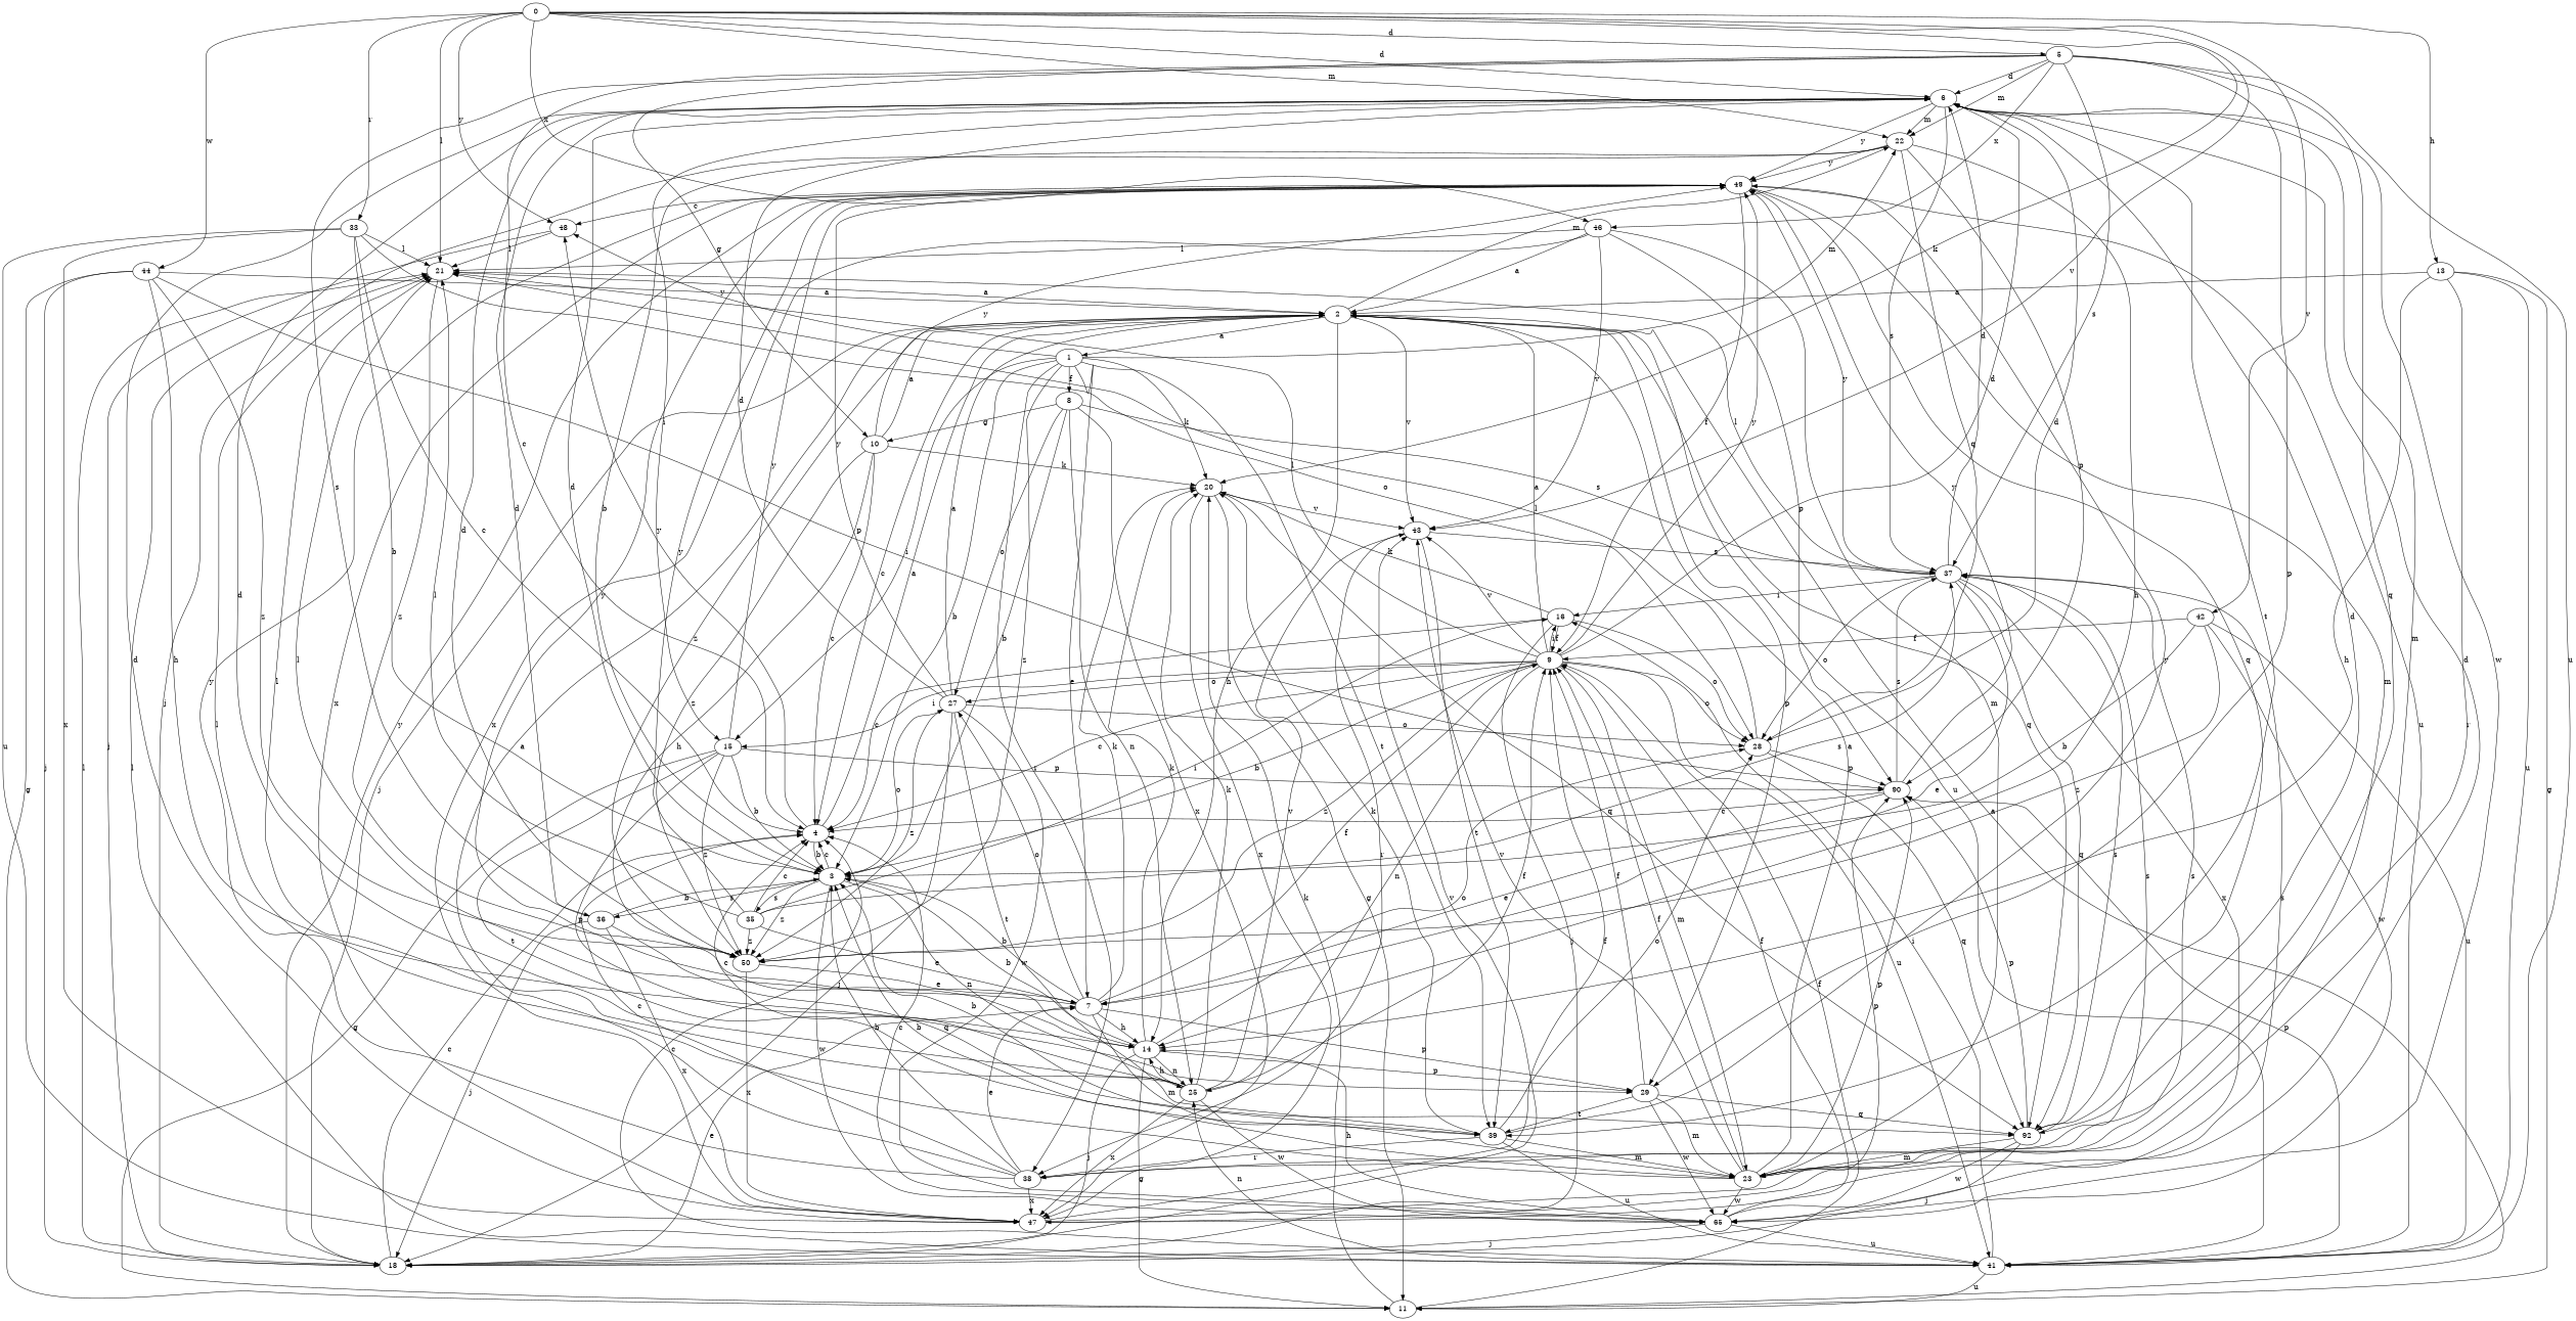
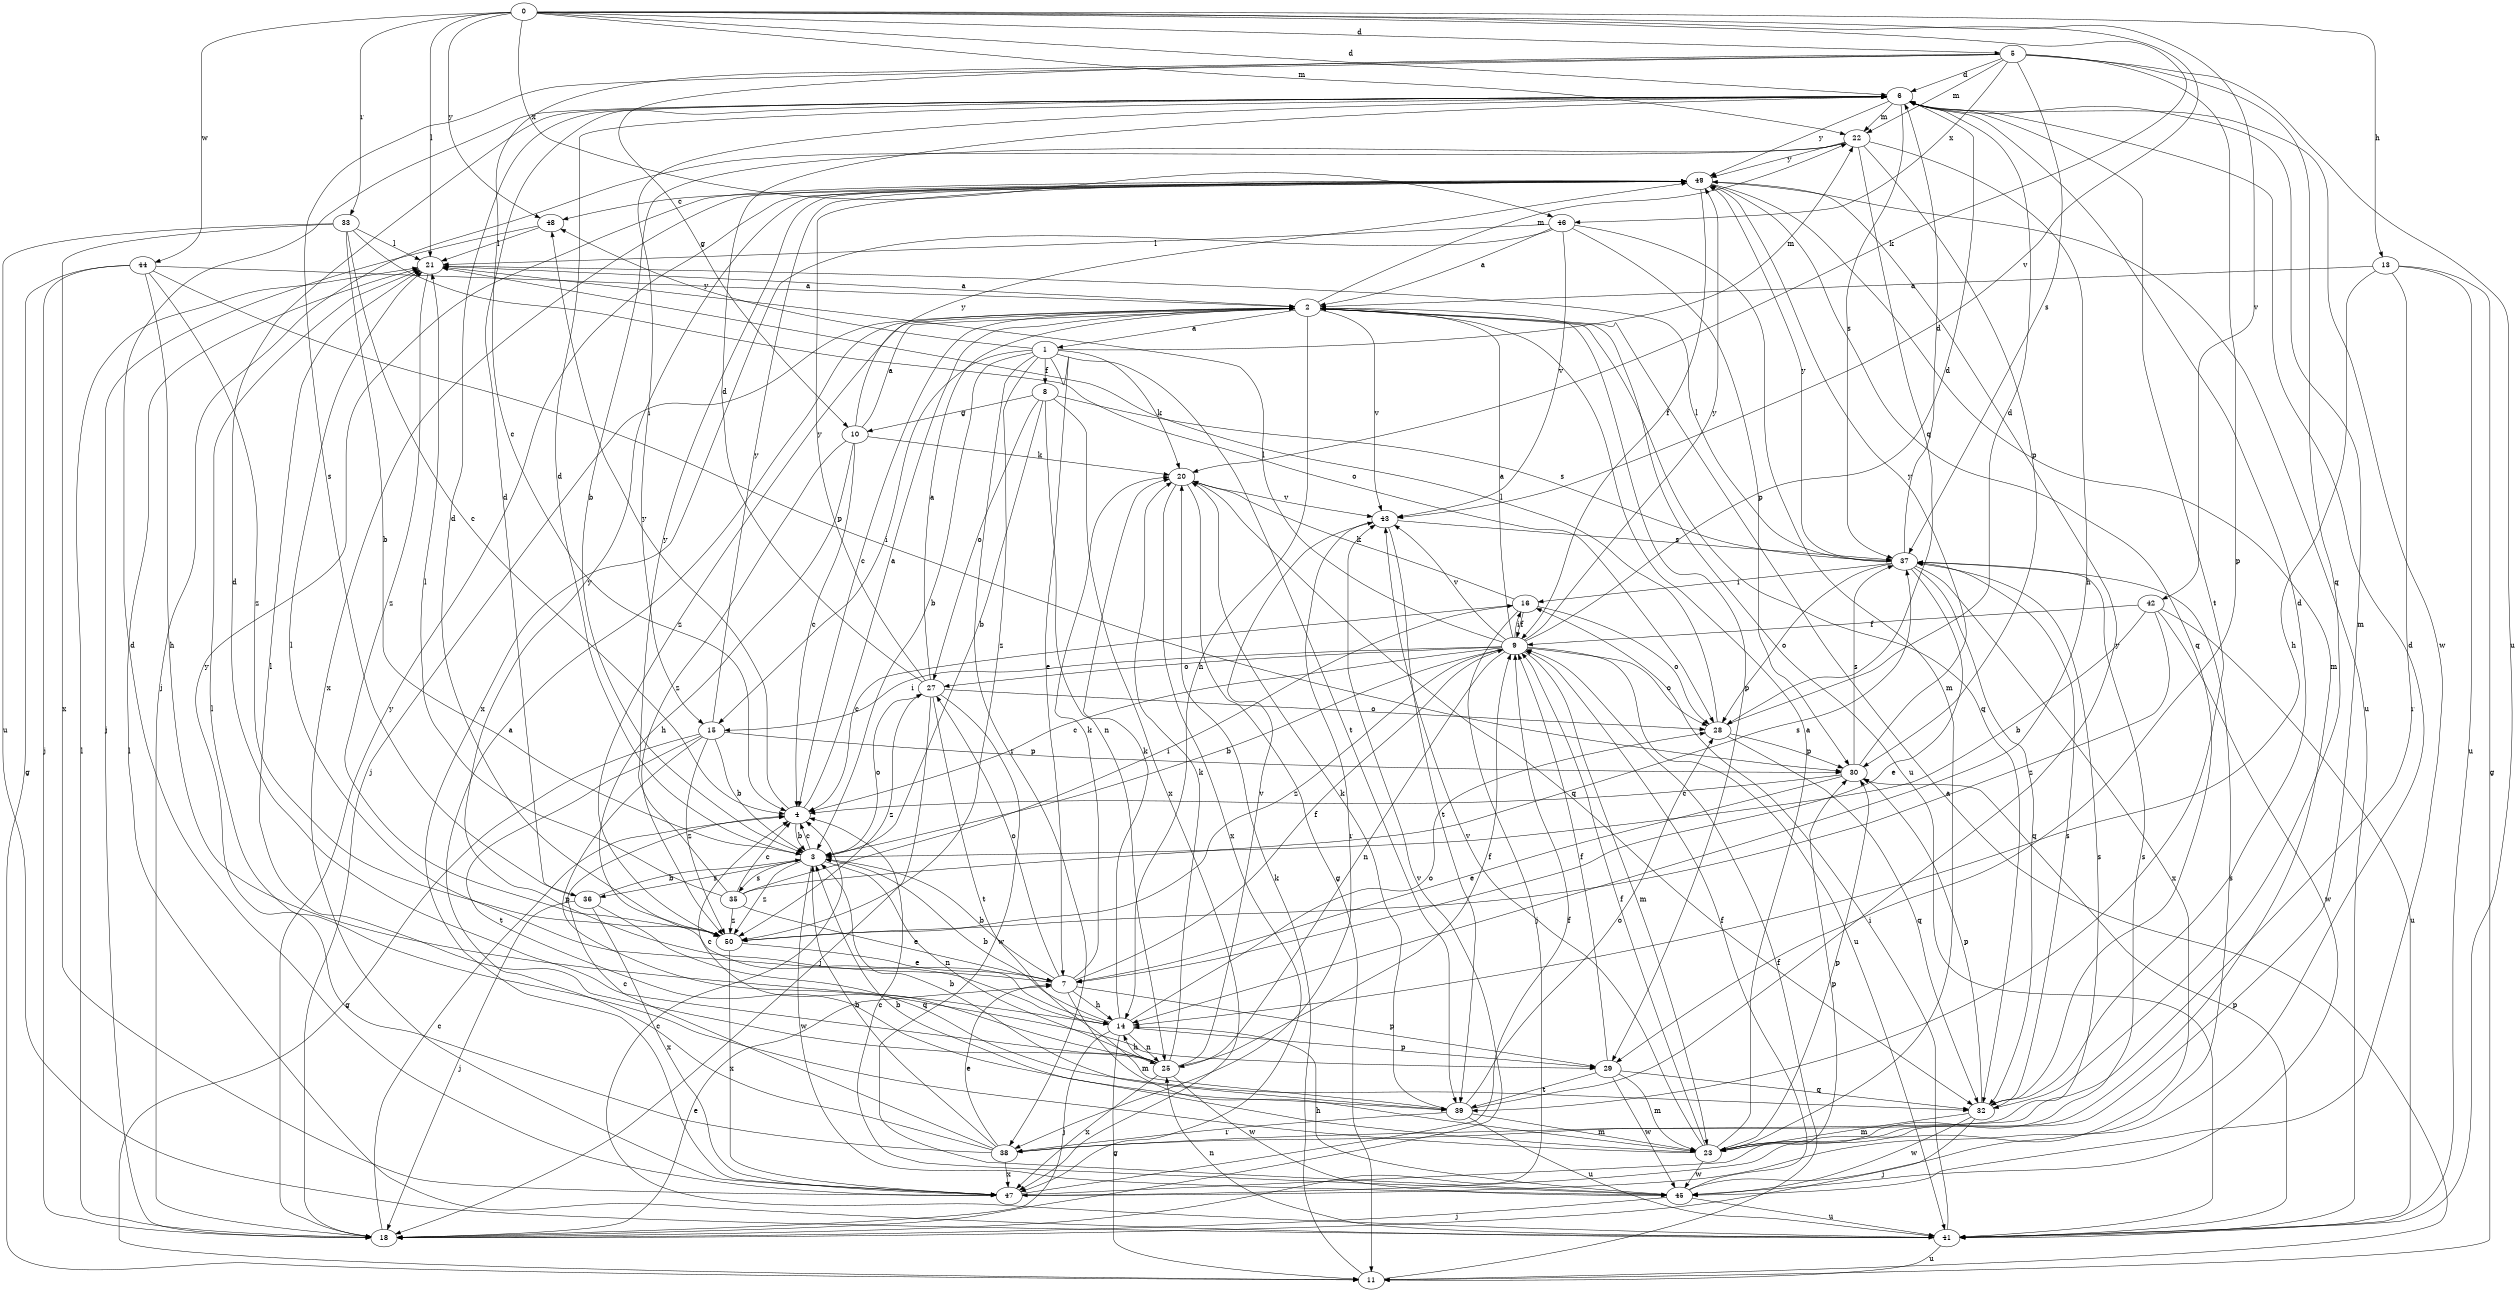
  strict digraph {
    0
    5
    6
    13
    20
    21
    22
    33
    42
    43
    44
    46
    48
    4
    29
-   32 [label=92]
+   32
    41
    36
    10
    37
    15
    39
-   45 [label=65]
+   45
    23
    49
    n26 [label=38]
    2
    14
    11
    47
    50
    3
    18
    28
-   30 [label=90]
+   30
    9
    1
    7
    8
    25
    27
    35
    16
    0 -> 5 [label=d]
    0 -> 6 [label=d]
    0 -> 13 [label=h]
    0 -> 20 [label=k]
    0 -> 21 [label=l]
    0 -> 22 [label=m]
    0 -> 33 [label=r]
    0 -> 42 [label=v]
    0 -> 43 [label=v]
    0 -> 44 [label=w]
    0 -> 46 [label=x]
    0 -> 48 [label=y]
    5 -> 6 [label=d]
    5 -> 22 [label=m]
    5 -> 46 [label=x]
    5 -> 4 [label=c]
    5 -> 29 [label=p]
    5 -> 32 [label=q]
    5 -> 41 [label=u]
    5 -> 36 [label=s]
    5 -> 10 [label=g]
    5 -> 37 [label=s]
    6 -> 22 [label=m]
    6 -> 37 [label=s]
    6 -> 15 [label=i]
    6 -> 39 [label=t]
    6 -> 45 [label=w]
    6 -> 23 [label=m]
    6 -> 49 [label=y]
    13 -> 41 [label=u]
    13 -> n26 [label=r]
    13 -> 2 [label=a]
    13 -> 14 [label=h]
    13 -> 11 [label=g]
    20 -> 43 [label=v]
    20 -> 32 [label=q]
    20 -> 11 [label=g]
    20 -> 47 [label=x]
    21 -> 2 [label=a]
    21 -> 50 [label=z]
    22 -> 49 [label=y]
    22 -> 14 [label=h]
    22 -> 3 [label=b]
    22 -> 18 [label=j]
    22 -> 28 [label=q]
    22 -> 30 [label=p]
    33 -> 21 [label=l]
    33 -> 4 [label=c]
    33 -> 41 [label=u]
    33 -> 47 [label=x]
    33 -> 3 [label=b]
    33 -> 28 [label=o]
    42 -> 41 [label=u]
    42 -> 45 [label=w]
    42 -> 50 [label=z]
    42 -> 3 [label=b]
    42 -> 9 [label=f]
    43 -> 37 [label=s]
    43 -> 39 [label=t]
    43 -> n26 [label=r]
    44 -> 2 [label=a]
    44 -> 14 [label=h]
    44 -> 11 [label=g]
    44 -> 50 [label=z]
    44 -> 18 [label=j]
    44 -> 30 [label=p]
    46 -> 21 [label=l]
    46 -> 43 [label=v]
    46 -> 23 [label=m]
    46 -> 2 [label=a]
    46 -> 47 [label=x]
    46 -> 30 [label=p]
    48 -> 21 [label=l]
    48 -> 18 [label=j]
    4 -> 48 [label=y]
    4 -> 2 [label=a]
    4 -> 3 [label=b]
    29 -> 32 [label=q]
    29 -> 39 [label=t]
    29 -> 45 [label=w]
    29 -> 23 [label=m]
    29 -> 9 [label=f]
    32 -> 6 [label=d]
    32 -> 37 [label=s]
    32 -> 45 [label=w]
    32 -> 23 [label=m]
    32 -> 18 [label=j]
    32 -> 30 [label=p]
    41 -> 21 [label=l]
    41 -> 4 [label=c]
    41 -> 11 [label=u]
    41 -> 30 [label=p]
    41 -> 25 [label=n]
    41 -> 16 [label=i]
    36 -> 6 [label=d]
    36 -> 32 [label=q]
    36 -> 47 [label=x]
    36 -> 3 [label=b]
    36 -> 18 [label=j]
    10 -> 20 [label=k]
    10 -> 4 [label=c]
    10 -> 49 [label=y]
    10 -> 2 [label=a]
    10 -> 14 [label=h]
    10 -> 50 [label=z]
    37 -> 6 [label=d]
    37 -> 21 [label=l]
    37 -> 32 [label=q]
    37 -> 49 [label=y]
    37 -> 47 [label=x]
    37 -> 28 [label=o]
    37 -> 7 [label=e]
    37 -> 16 [label=i]
    15 -> 29 [label=p]
    15 -> 39 [label=t]
    15 -> 49 [label=y]
    15 -> 11 [label=g]
    15 -> 50 [label=z]
    15 -> 3 [label=b]
    15 -> 30 [label=p]
    39 -> 20 [label=k]
    39 -> 41 [label=u]
    39 -> 23 [label=m]
    39 -> 49 [label=y]
    39 -> n26 [label=r]
    39 -> 3 [label=b]
    39 -> 28 [label=o]
    45 -> 6 [label=d]
    45 -> 4 [label=c]
    45 -> 41 [label=u]
    45 -> 14 [label=h]
    45 -> 18 [label=j]
    45 -> 9 [label=f]
    23 -> 21 [label=l]
    23 -> 43 [label=v]
    23 -> 37 [label=s]
    23 -> 45 [label=w]
    23 -> 2 [label=a]
    23 -> 3 [label=b]
    23 -> 30 [label=p]
    23 -> 9 [label=f]
    49 -> 48 [label=c]
    49 -> 32 [label=q]
    49 -> 41 [label=u]
    49 -> 23 [label=m]
    49 -> 47 [label=x]
    49 -> 9 [label=f]
    n26 -> 4 [label=c]
    n26 -> 37 [label=s]
    n26 -> 49 [label=y]
    n26 -> 2 [label=a]
    n26 -> 47 [label=x]
    n26 -> 3 [label=b]
    n26 -> 7 [label=e]
    2 -> 22 [label=m]
    2 -> 43 [label=v]
    2 -> 4 [label=c]
    2 -> 29 [label=p]
    2 -> 32 [label=q]
    2 -> 41 [label=u]
    2 -> 14 [label=h]
    2 -> 50 [label=z]
    2 -> 18 [label=j]
    2 -> 1 [label=a]
    14 -> 20 [label=k]
    14 -> 21 [label=l]
    14 -> 29 [label=p]
    14 -> 11 [label=g]
    14 -> 3 [label=b]
    14 -> 18 [label=j]
    14 -> 28 [label=o]
    14 -> 25 [label=n]
    11 -> 20 [label=k]
    11 -> 2 [label=a]
    11 -> 9 [label=f]
    47 -> 6 [label=d]
    47 -> 37 [label=s]
    47 -> 30 [label=p]
    47 -> 9 [label=f]
    50 -> 6 [label=d]
    50 -> 47 [label=x]
    50 -> 7 [label=e]
    3 -> 6 [label=d]
    3 -> 4 [label=c]
    3 -> 36 [label=s]
    3 -> 45 [label=w]
    3 -> 50 [label=z]
    3 -> 25 [label=n]
    3 -> 27 [label=o]
    3 -> 35 [label=s]
    18 -> 21 [label=l]
    18 -> 43 [label=v]
    18 -> 4 [label=c]
    18 -> 49 [label=y]
    18 -> 7 [label=e]
    28 -> 6 [label=d]
    28 -> 21 [label=l]
    28 -> 32 [label=q]
    28 -> 30 [label=p]
    30 -> 4 [label=c]
    30 -> 37 [label=s]
    30 -> 49 [label=y]
    30 -> 7 [label=e]
    9 -> 6 [label=d]
    9 -> 21 [label=l]
    9 -> 43 [label=v]
    9 -> 4 [label=c]
    9 -> 41 [label=u]
    9 -> 15 [label=i]
    9 -> 23 [label=m]
    9 -> 49 [label=y]
    9 -> 2 [label=a]
    9 -> 50 [label=z]
    9 -> 3 [label=b]
    9 -> 28 [label=o]
    9 -> 25 [label=n]
    9 -> 27 [label=o]
    9 -> 16 [label=i]
    1 -> 20 [label=k]
    1 -> 22 [label=m]
    1 -> 48 [label=y]
    1 -> 15 [label=i]
    1 -> 39 [label=t]
    1 -> n26 [label=r]
    1 -> 50 [label=z]
    1 -> 3 [label=b]
    1 -> 7 [label=e]
    1 -> 8 [label=f]
    7 -> 20 [label=k]
    7 -> 29 [label=p]
    7 -> 23 [label=m]
    7 -> 49 [label=y]
    7 -> 14 [label=h]
    7 -> 3 [label=b]
    7 -> 9 [label=f]
    7 -> 27 [label=o]
    8 -> 10 [label=g]
    8 -> 37 [label=s]
    8 -> 47 [label=x]
    8 -> 3 [label=b]
    8 -> 25 [label=n]
    8 -> 27 [label=o]
    25 -> 6 [label=d]
    25 -> 20 [label=k]
    25 -> 21 [label=l]
    25 -> 43 [label=v]
    25 -> 4 [label=c]
    25 -> 45 [label=w]
    25 -> 14 [label=h]
    25 -> 47 [label=x]
    25 -> 9 [label=f]
    27 -> 6 [label=d]
    27 -> 39 [label=t]
    27 -> 45 [label=w]
    27 -> 49 [label=y]
    27 -> 2 [label=a]
    27 -> 50 [label=z]
    27 -> 18 [label=j]
    27 -> 28 [label=o]
    35 -> 21 [label=l]
    35 -> 4 [label=c]
    35 -> 37 [label=s]
    35 -> 49 [label=y]
    35 -> 50 [label=z]
    35 -> 7 [label=e]
    35 -> 16 [label=i]
    16 -> 20 [label=k]
    16 -> 4 [label=c]
    16 -> 18 [label=j]
    16 -> 28 [label=o]
    16 -> 9 [label=f]
  }
